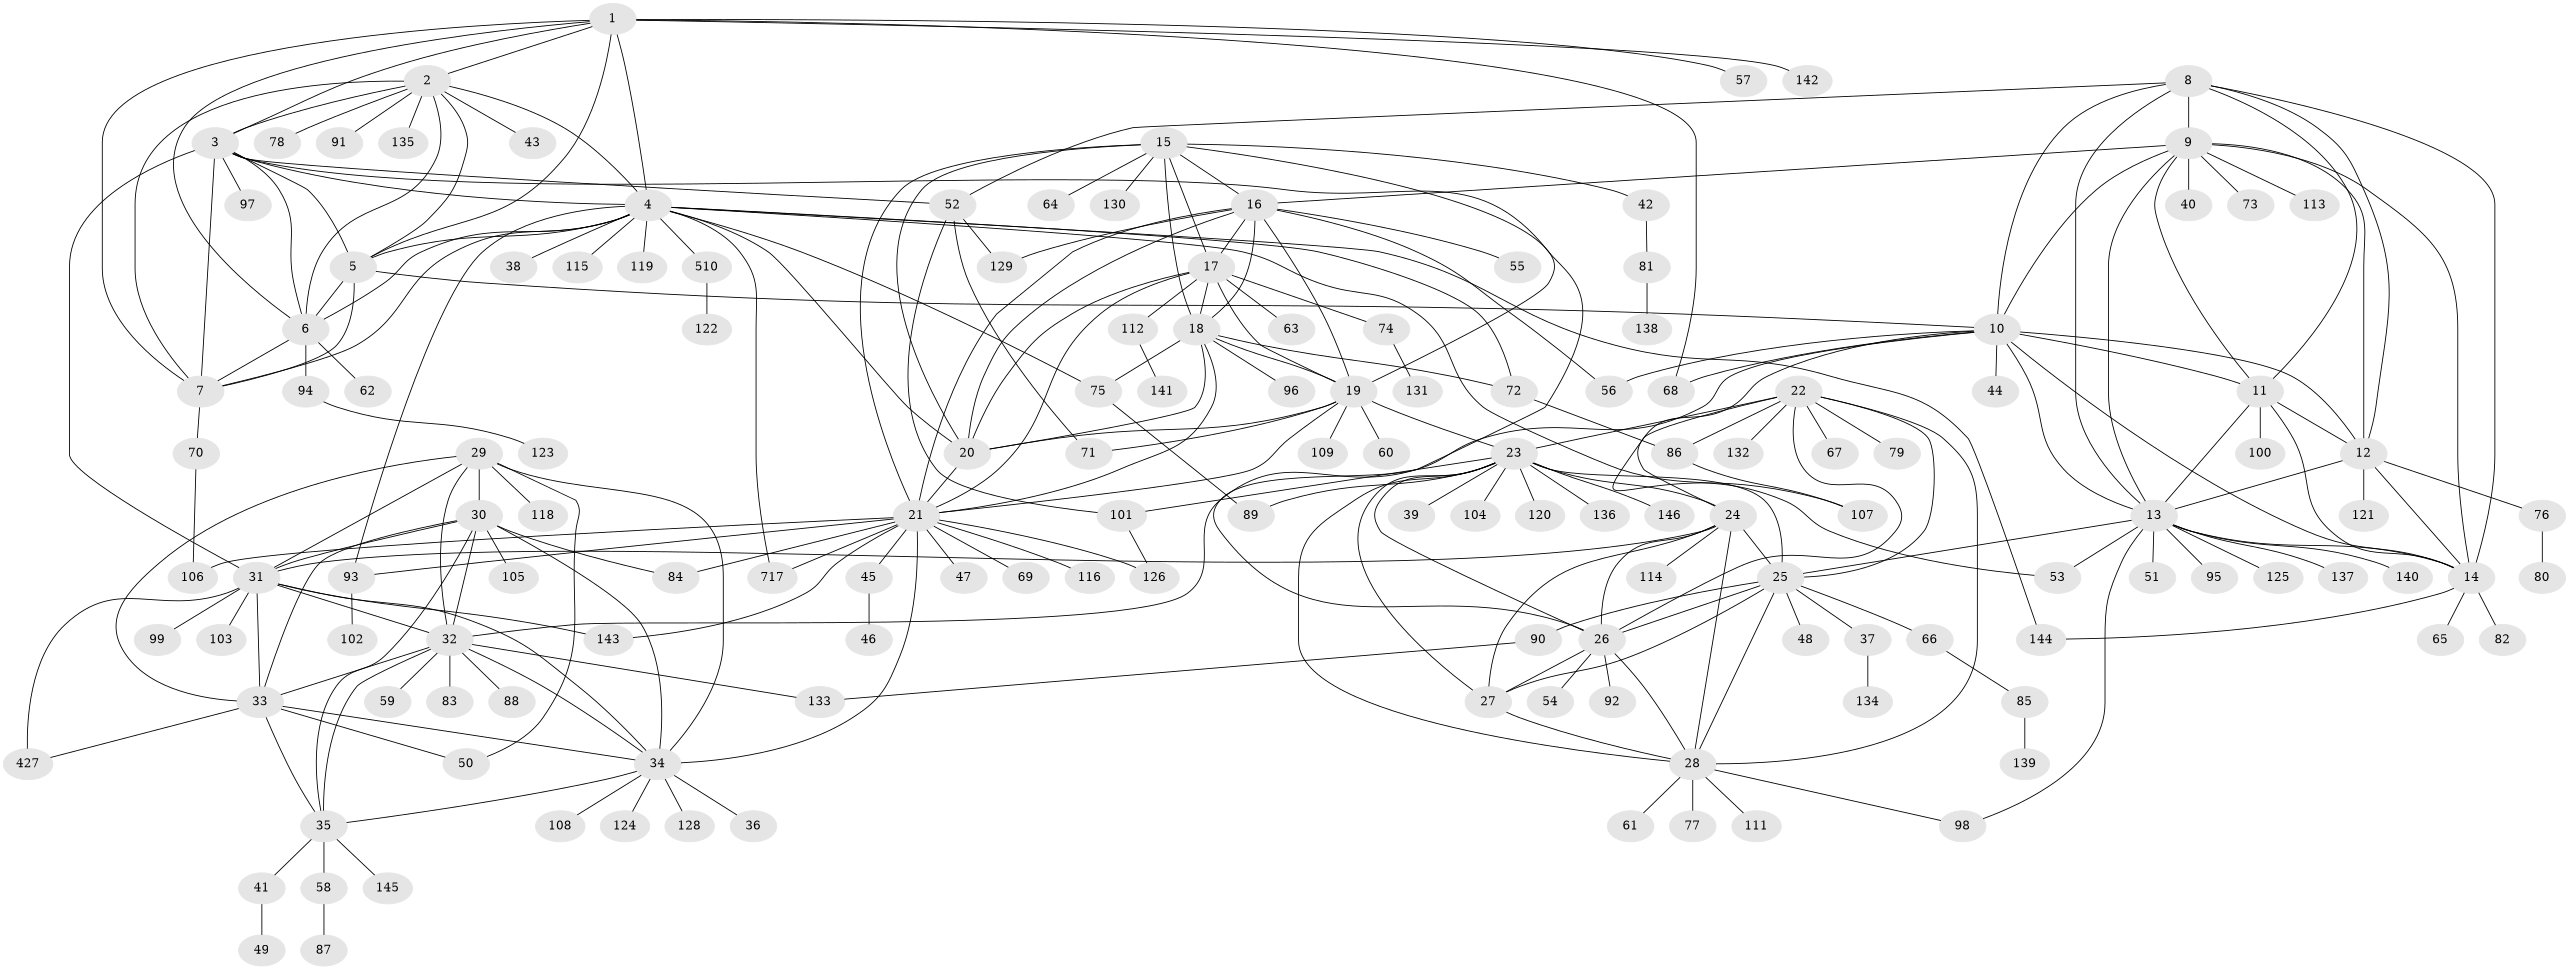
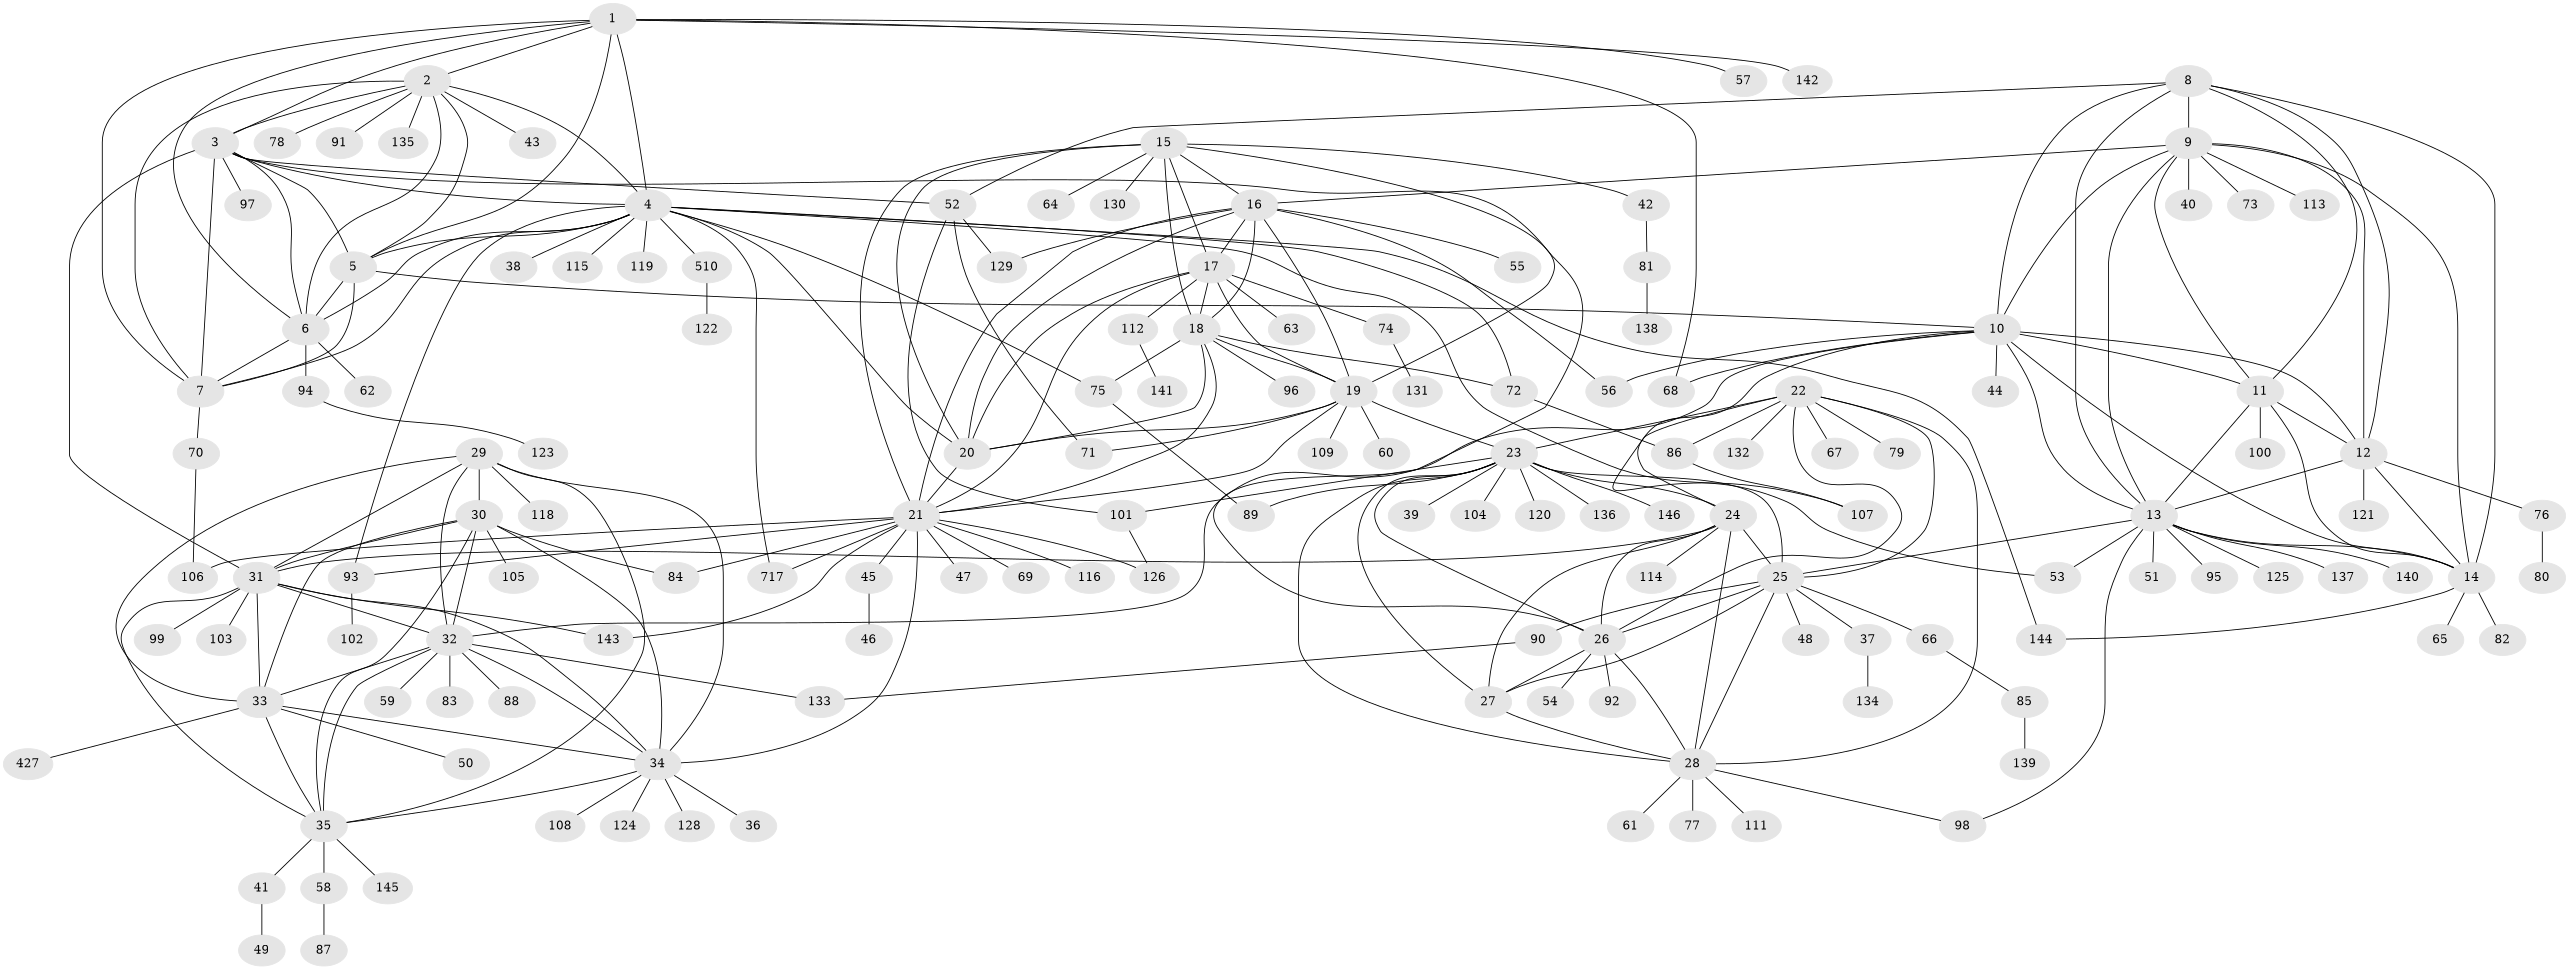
  graph {
    node [color=gray90 style=filled]
    1
    2
    3
    4
    5
    6
    7
    57
    68
    142
    43
    78
    91
    135
    26
    31
    52
    97
    20
    38
    53
    72
    75
    93
    n25 [label=510]
    115
    n27 [label=717]
    119
    144
    10
    62
    94
    70
    27
    28
    54
    92
    32
    34
    143
    33
    35
    99
    103
    129
    71
    101
    21
    86
    89
    102
    122
    11
    12
    13
    14
    44
    56
    107
    123
    106
    8
    9
    16
    40
    73
    113
    100
    76
    121
    25
    51
    95
    98
    125
    137
    140
    65
    82
    17
    18
    19
    55
    59
    83
    88
    133
    80
    37
    48
    66
    90
    15
    42
    64
    130
    63
    74
    112
    96
    23
    60
    109
    45
    47
    69
    84
    116
    126
    81
    131
    141
    24
    39
    104
    120
    136
    146
    36
    108
    124
    128
    46
    22
    67
    79
    132
    114
    61
    77
    111
    134
    85
    29
    30
    118
    105
    50
    n139 [label=427]
    41
    58
    145
    49
    87
    138
    139
    1 -- 2
    1 -- 3
    1 -- 4
    1 -- 5
    1 -- 6
    1 -- 7
    1 -- 57
    1 -- 68
    1 -- 142
    2 -- 3
    2 -- 4
    2 -- 5
    2 -- 6
    2 -- 7
    2 -- 43
    2 -- 78
    2 -- 91
    2 -- 135
    3 -- 4
    3 -- 5
    3 -- 6
    3 -- 7
    3 -- 26
    3 -- 31
    3 -- 52
    3 -- 97
    4 -- 5
    4 -- 6
    4 -- 7
    4 -- 20
    4 -- 38
    4 -- 53
    4 -- 72
    4 -- 75
    4 -- 93
    4 -- n25
    4 -- 115
    4 -- n27
    4 -- 119
    4 -- 144
    5 -- 6
    5 -- 7
    5 -- 10
    6 -- 7
    6 -- 62
    6 -- 94
    7 -- 70
    26 -- 27
    26 -- 28
    26 -- 54
    26 -- 92
    31 -- 32
    31 -- 34
    31 -- 143
    31 -- 33
-   31 -- n139
+   31 -- 35
    31 -- 99
    31 -- 103
    52 -- 129
    52 -- 71
    52 -- 101
    20 -- 21
    72 -- 86
    75 -- 89
    93 -- 102
    n25 -- 122
    10 -- 68
    10 -- 32
    10 -- 11
    10 -- 12
    10 -- 13
    10 -- 14
    10 -- 44
    10 -- 56
    10 -- 107
    94 -- 123
    70 -- 106
    27 -- 28
    28 -- 98
    28 -- 61
    28 -- 77
    28 -- 111
    32 -- 34
    32 -- 33
    32 -- 35
    32 -- 59
    32 -- 83
    32 -- 88
    32 -- 133
    34 -- 35
    34 -- 36
    34 -- 108
    34 -- 124
    34 -- 128
    33 -- 34
    33 -- 35
    33 -- 50
    33 -- n139
    35 -- 41
    35 -- 58
    35 -- 145
    101 -- 126
    21 -- 93
    21 -- n27
    21 -- 34
    21 -- 143
    21 -- 106
    21 -- 45
    21 -- 47
    21 -- 69
    21 -- 84
    21 -- 116
    21 -- 126
    86 -- 107
    11 -- 12
    11 -- 13
    11 -- 14
    11 -- 100
    12 -- 13
    12 -- 14
    12 -- 76
    12 -- 121
    13 -- 53
    13 -- 14
    13 -- 25
    13 -- 51
    13 -- 95
    13 -- 98
    13 -- 125
    13 -- 137
    13 -- 140
    14 -- 144
    14 -- 65
    14 -- 82
    8 -- 52
    8 -- 10
    8 -- 11
    8 -- 12
    8 -- 13
    8 -- 14
    8 -- 9
    9 -- 10
    9 -- 11
    9 -- 12
    9 -- 13
    9 -- 14
    9 -- 16
    9 -- 40
    9 -- 73
    9 -- 113
    16 -- 20
    16 -- 129
    16 -- 21
    16 -- 56
    16 -- 17
    16 -- 18
    16 -- 19
    16 -- 55
    76 -- 80
    25 -- 26
    25 -- 27
    25 -- 28
    25 -- 37
    25 -- 48
    25 -- 66
    25 -- 90
    17 -- 20
    17 -- 21
    17 -- 18
    17 -- 19
    17 -- 63
    17 -- 74
    17 -- 112
    18 -- 20
    18 -- 72
    18 -- 75
    18 -- 21
    18 -- 19
    18 -- 96
    19 -- 20
    19 -- 71
    19 -- 21
    19 -- 23
    19 -- 60
    19 -- 109
    37 -- 134
    66 -- 85
    90 -- 133
    15 -- 20
    15 -- 21
    15 -- 16
    15 -- 17
    15 -- 18
    15 -- 19
    15 -- 42
    15 -- 64
    15 -- 130
    42 -- 81
    74 -- 131
    112 -- 141
    23 -- 26
    23 -- 27
    23 -- 28
    23 -- 101
    23 -- 89
    23 -- 25
    23 -- 24
    23 -- 39
    23 -- 104
    23 -- 120
    23 -- 136
    23 -- 146
    45 -- 46
    81 -- 138
    24 -- 26
    24 -- 31
    24 -- 27
    24 -- 28
    24 -- 25
    24 -- 114
    22 -- 26
    22 -- 28
    22 -- 86
    22 -- 25
    22 -- 23
    22 -- 24
    22 -- 67
    22 -- 79
    22 -- 132
    85 -- 139
    29 -- 31
    29 -- 32
    29 -- 34
    29 -- 33
-   29 -- 50
+   29 -- 35
    29 -- 30
    29 -- 118
    30 -- 31
    30 -- 32
    30 -- 34
    30 -- 33
    30 -- 35
    30 -- 84
    30 -- 105
    41 -- 49
    58 -- 87
  }
